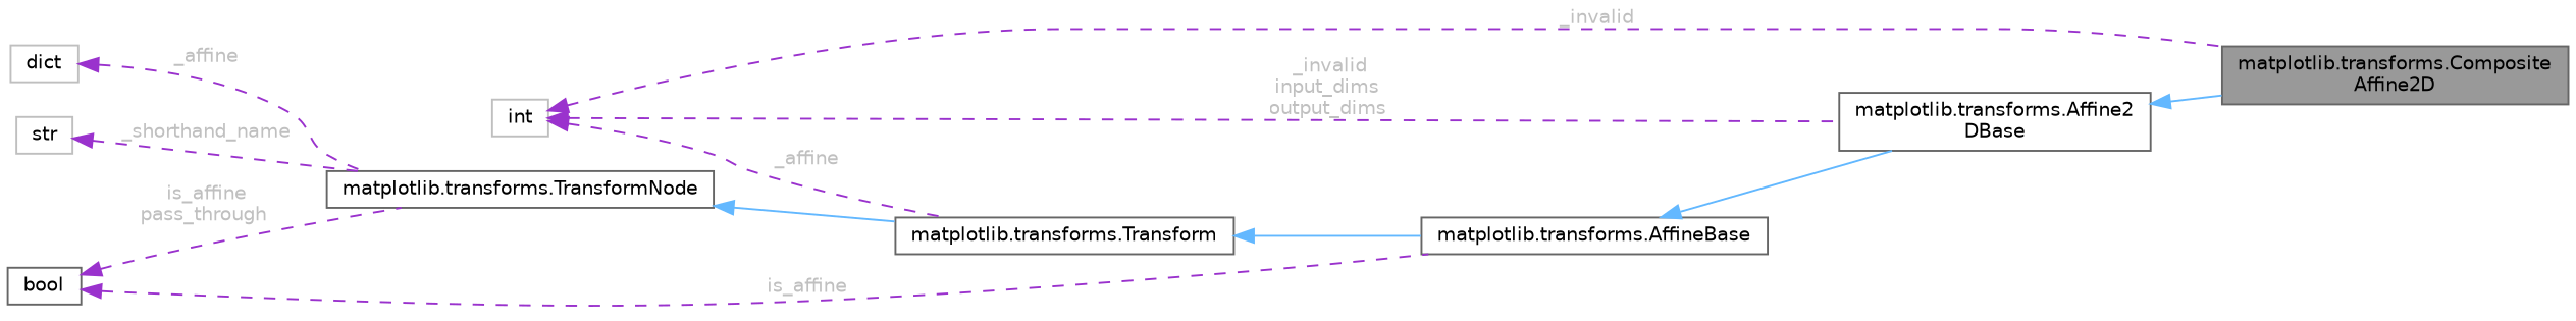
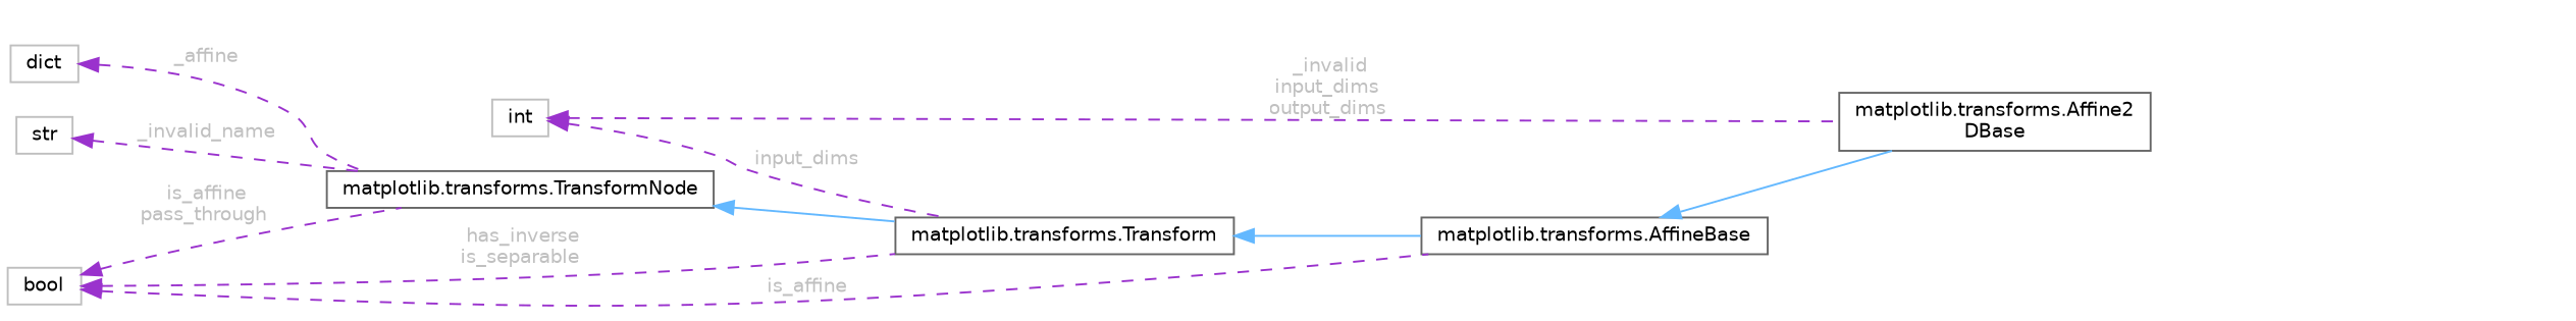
  digraph {
    rankdir=LR
    node [color=gray40 fillcolor=white fontname=Helvetica fontsize=10 shape=box style=filled]
    edge [color=darkorchid3 dir=back fontname=Helvetica fontsize=10 labelfontname=Helvetica labelfontsize=10 style=dashed fontcolor=grey]
-   n1 [fillcolor=grey60 fontcolor=black height=0.2 label="matplotlib.transforms.Composite\lAffine2D" width=0.4]
    n2 [height=0.2 label="matplotlib.transforms.Affine2\lDBase" width=0.4]
    n3 [height=0.2 label="matplotlib.transforms.AffineBase" width=0.4]
    n4 [height=0.2 label="matplotlib.transforms.Transform" width=0.4]
    n5 [height=0.2 label="matplotlib.transforms.TransformNode" width=0.4]
-   n6 [height=0.2 label=bool width=0.4]
+   n6 [color=grey75 height=0.2 label=bool width=0.4]
    n7 [color=grey75 height=0.2 label=dict width=0.4]
    n8 [color=grey75 height=0.2 label=str width=0.4]
    n9 [color=grey75 height=0.2 label=int width=0.4]
-   n2 -> n1 [color=steelblue1 style=solid fontcolor=""]
    n3 -> n2 [color=steelblue1 style=solid fontcolor=""]
    n4 -> n3 [color=steelblue1 style=solid fontcolor=""]
    n5 -> n4 [color=steelblue1 style=solid fontcolor=""]
    n6 -> n3 [label=" is_affine"]
+   n6 -> n4 [label=" has_inverse\nis_separable"]
    n6 -> n5 [label=" is_affine\npass_through"]
    n7 -> n5 [label=" _affine"]
-   n8 -> n5 [label=" _shorthand_name"]
-   n9 -> n1 [label=" _invalid"]
+   n8 -> n5 [label=" _invalid_name"]
    n9 -> n2 [label=" _invalid\ninput_dims\noutput_dims"]
-   n9 -> n4 [label=" _affine"]
+   n9 -> n4 [label=" input_dims"]
  }
